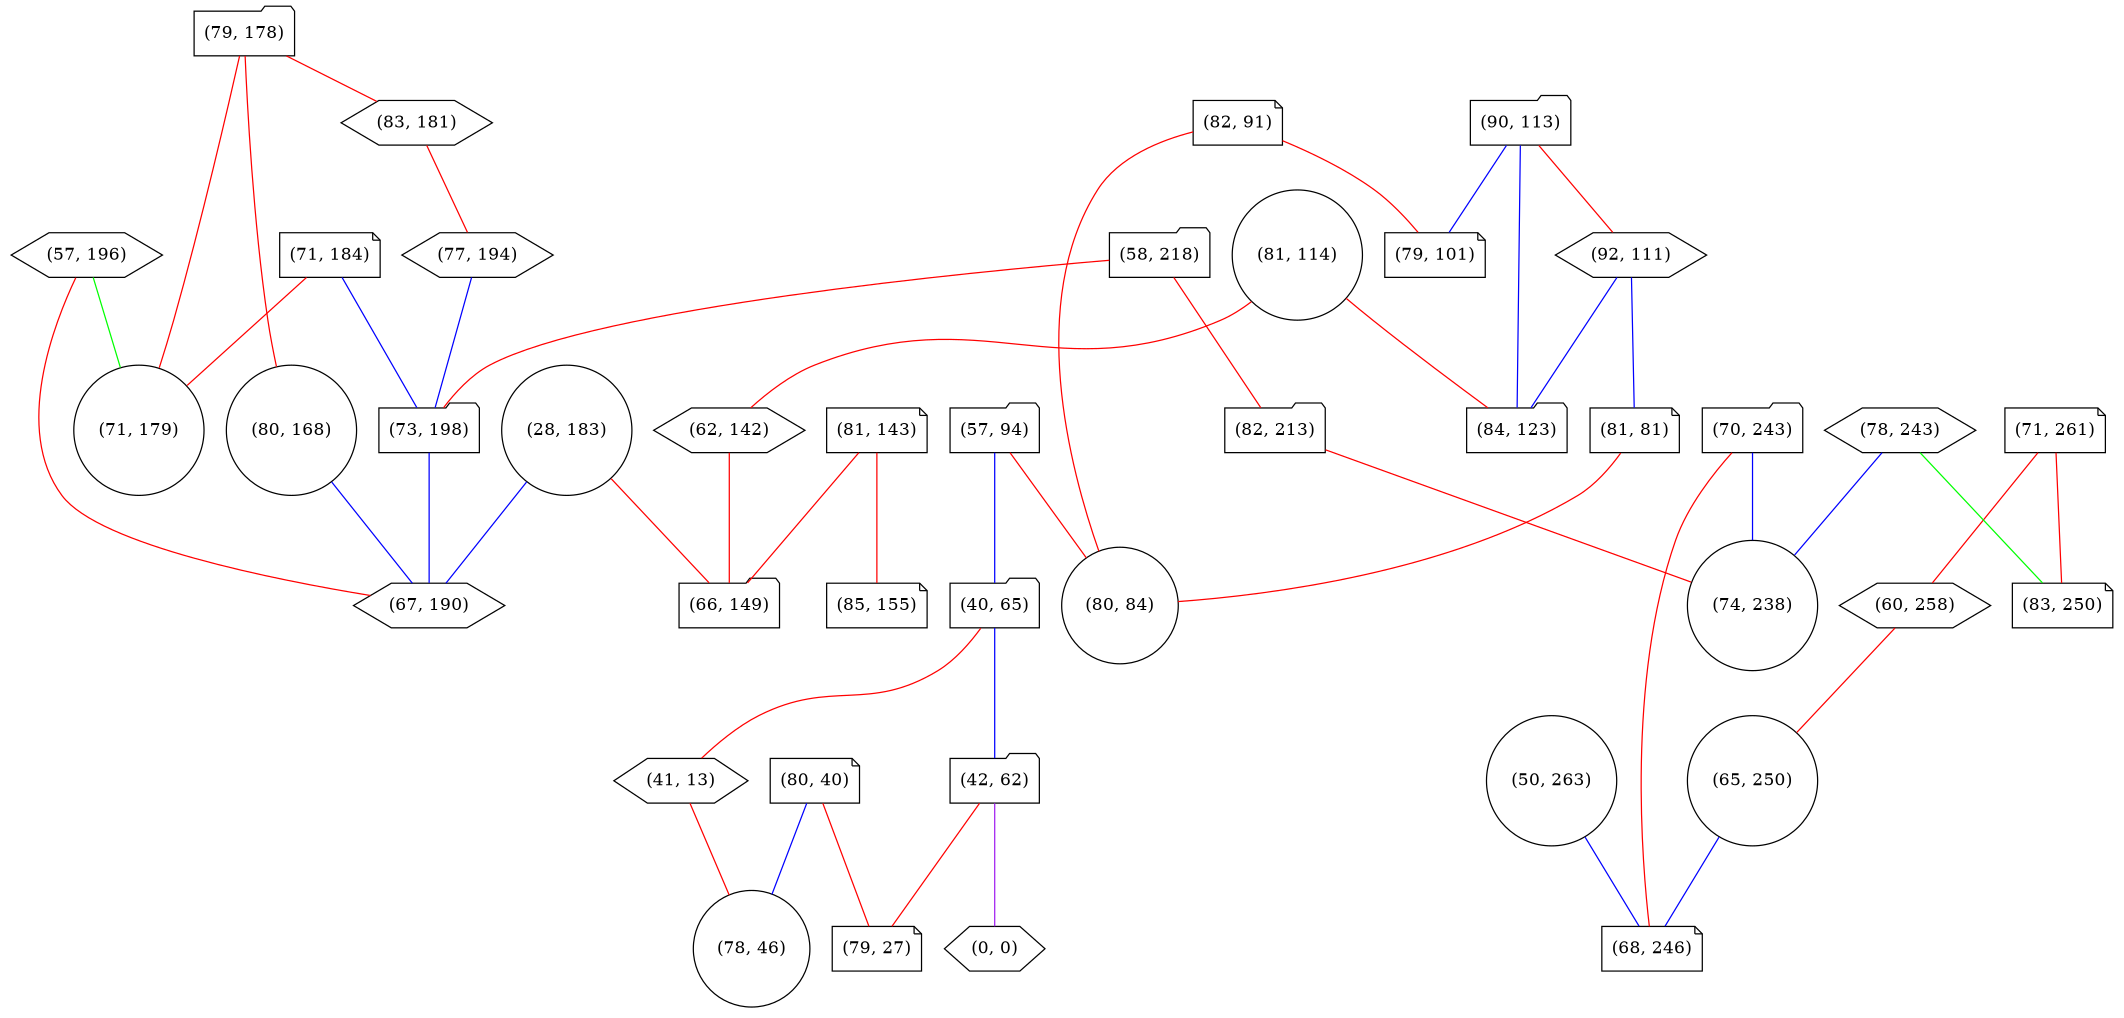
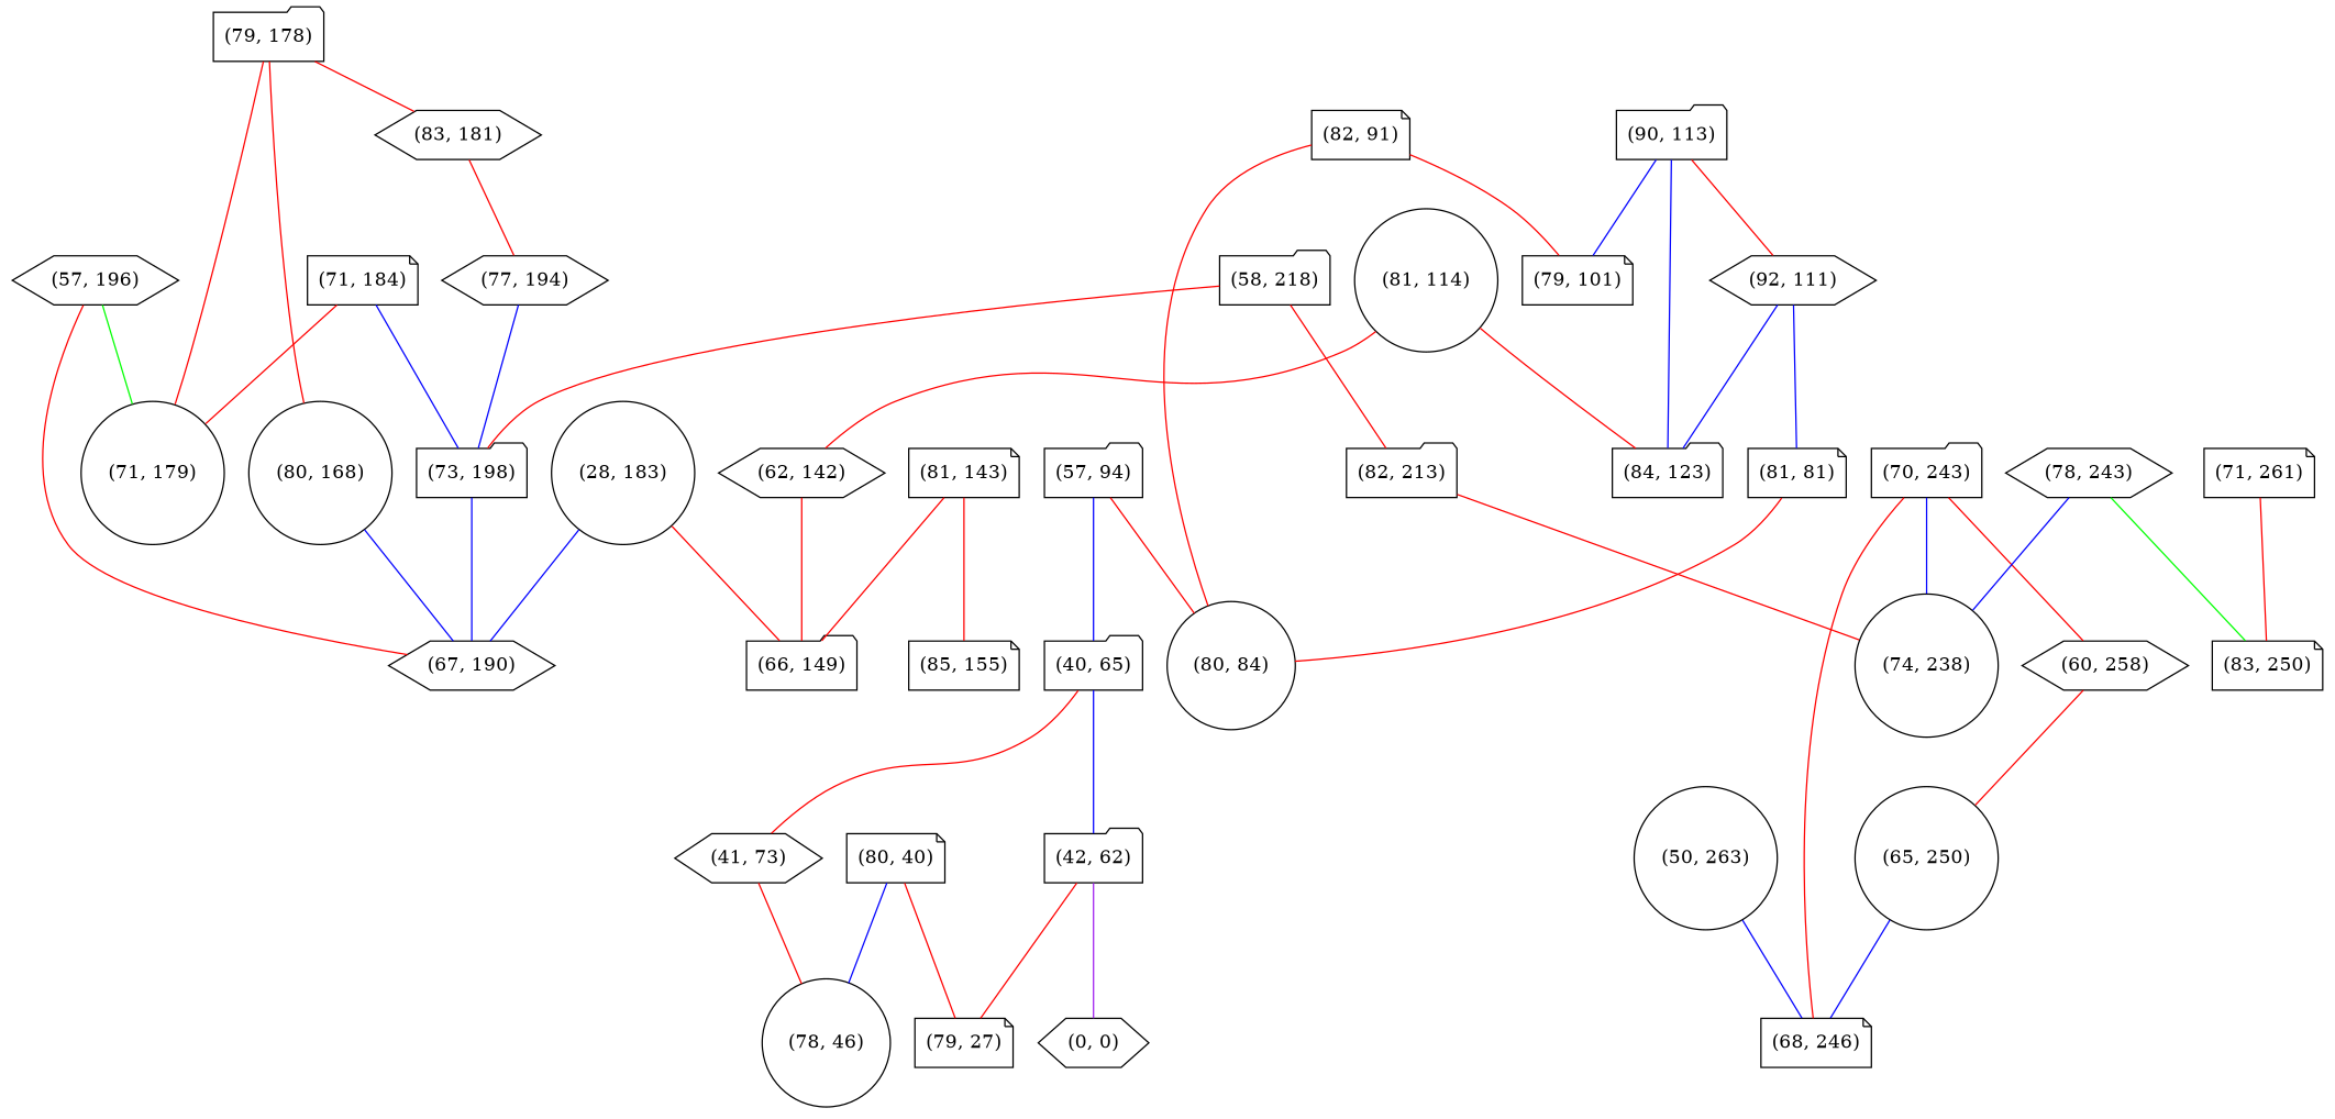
  graph {
    node [shape=folder]
    edge [color=red weight=1]
    n1 [label="(79, 178)"]
    "(83, 181)" [shape=hexagon]
    "(80, 168)" [shape=circle]
    "(71, 179)" [shape=circle]
    "(77, 194)" [shape=hexagon]
    "(67, 190)" [shape=hexagon]
    "(57, 94)"
    "(40, 65)"
    "(80, 84)" [shape=circle]
    "(42, 62)"
-   "(41, 73)" [shape=hexagon label="(41, 13)"]
+   "(41, 73)" [shape=hexagon]
    "(79, 27)" [shape=note]
    "(0, 0)" [shape=hexagon]
    "(78, 46)" [shape=circle]
    "(28, 183)" [shape=circle]
    "(66, 149)"
    "(80, 40)" [shape=note]
    "(50, 263)" [shape=circle]
    "(68, 246)" [shape=note]
    "(60, 258)" [shape=hexagon]
    "(65, 250)" [shape=circle]
    "(71, 261)" [shape=note]
    "(83, 250)" [shape=note]
    "(92, 111)" [shape=hexagon]
    "(90, 113)"
    "(84, 123)"
    "(79, 101)" [shape=note]
    "(81, 81)" [shape=note]
    "(70, 243)"
    "(74, 238)" [shape=circle]
    "(73, 198)"
    "(58, 218)"
    "(82, 213)"
    "(78, 243)" [shape=hexagon]
    "(82, 91)" [shape=note]
    n36 [label="(57, 196)" shape=hexagon]
    "(81, 114)" [shape=circle]
    "(62, 142)" [shape=hexagon]
    "(85, 155)" [shape=note]
    "(71, 184)" [shape=note]
    "(81, 143)" [shape=note]
    n1 -- "(83, 181)"
    n1 -- "(80, 168)"
    n1 -- "(71, 179)"
    "(83, 181)" -- "(77, 194)"
    "(80, 168)" -- "(67, 190)" [color=blue weight=3]
    "(77, 194)" -- "(73, 198)" [color=blue weight=3]
    "(57, 94)" -- "(40, 65)" [color=blue weight=3]
    "(57, 94)" -- "(80, 84)"
    "(40, 65)" -- "(42, 62)" [color=blue weight=3]
    "(40, 65)" -- "(41, 73)"
    "(42, 62)" -- "(79, 27)"
    "(42, 62)" -- "(0, 0)" [color=purple weight=4]
    "(41, 73)" -- "(78, 46)"
    "(28, 183)" -- "(67, 190)" [color=blue weight=3]
    "(28, 183)" -- "(66, 149)"
    "(80, 40)" -- "(79, 27)"
    "(80, 40)" -- "(78, 46)" [color=blue weight=3]
    "(50, 263)" -- "(68, 246)" [color=blue weight=3]
    "(60, 258)" -- "(65, 250)"
    "(65, 250)" -- "(68, 246)" [color=blue weight=3]
-   "(71, 261)" -- "(60, 258)"
+   "(70, 243)" -- "(60, 258)"
    "(71, 261)" -- "(83, 250)"
    "(92, 111)" -- "(84, 123)" [color=blue weight=3]
    "(92, 111)" -- "(81, 81)" [color=blue weight=3]
    "(90, 113)" -- "(92, 111)"
    "(90, 113)" -- "(84, 123)" [color=blue weight=3]
    "(90, 113)" -- "(79, 101)" [color=blue weight=3]
    "(81, 81)" -- "(80, 84)"
    "(70, 243)" -- "(68, 246)"
    "(70, 243)" -- "(74, 238)" [color=blue weight=3]
    "(73, 198)" -- "(67, 190)" [color=blue weight=3]
    "(58, 218)" -- "(73, 198)"
    "(58, 218)" -- "(82, 213)"
    "(82, 213)" -- "(74, 238)"
    "(78, 243)" -- "(83, 250)" [color=green weight=2]
    "(78, 243)" -- "(74, 238)" [color=blue weight=3]
    "(82, 91)" -- "(80, 84)"
    "(82, 91)" -- "(79, 101)"
    n36 -- "(71, 179)" [color=green weight=2]
    n36 -- "(67, 190)"
    "(81, 114)" -- "(84, 123)"
    "(81, 114)" -- "(62, 142)"
    "(62, 142)" -- "(66, 149)"
    "(71, 184)" -- "(71, 179)"
    "(71, 184)" -- "(73, 198)" [color=blue weight=3]
    "(81, 143)" -- "(66, 149)"
    "(81, 143)" -- "(85, 155)"
  }
